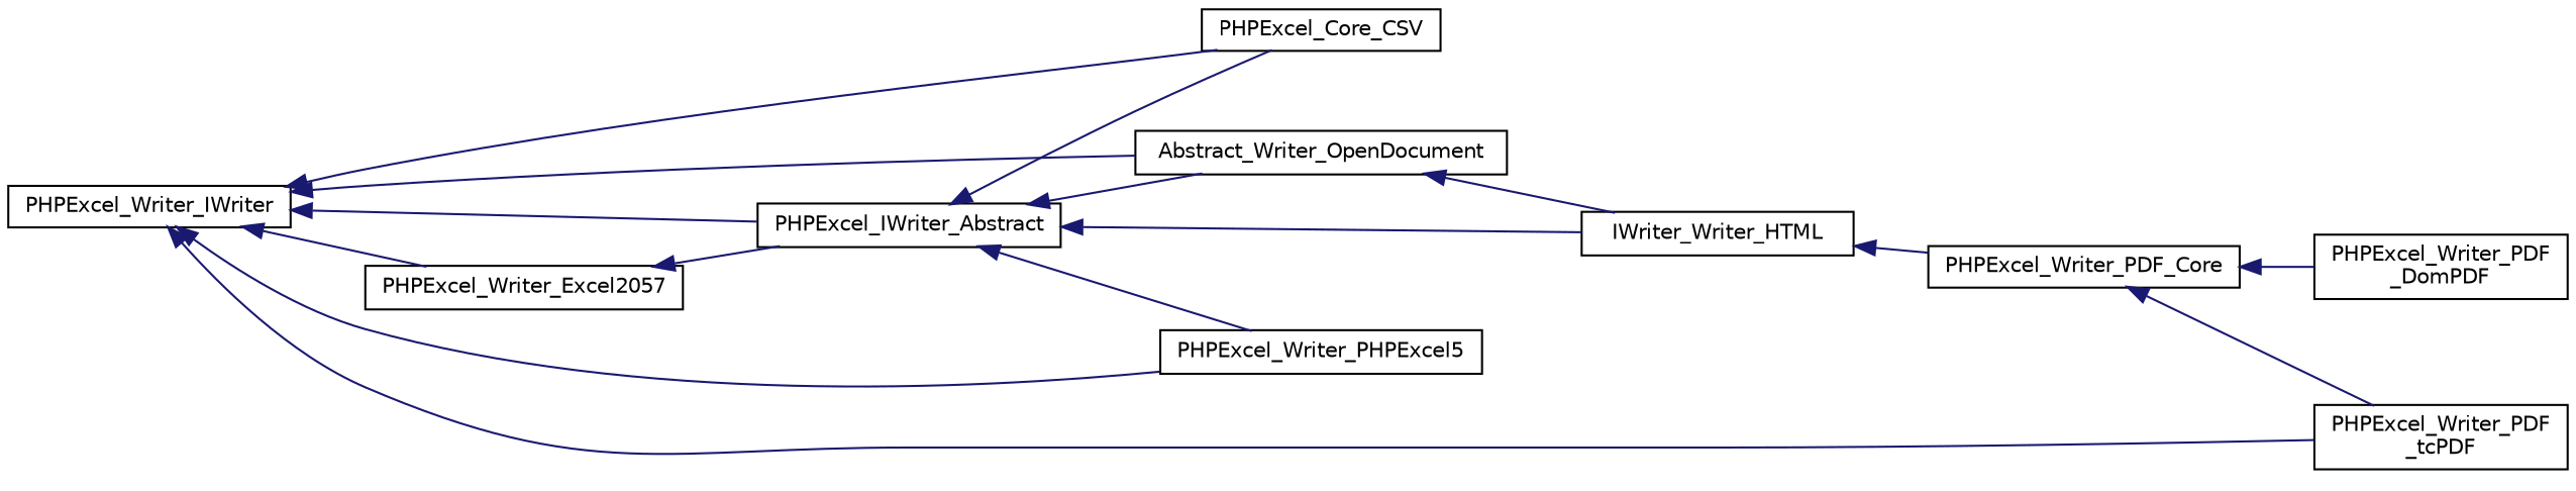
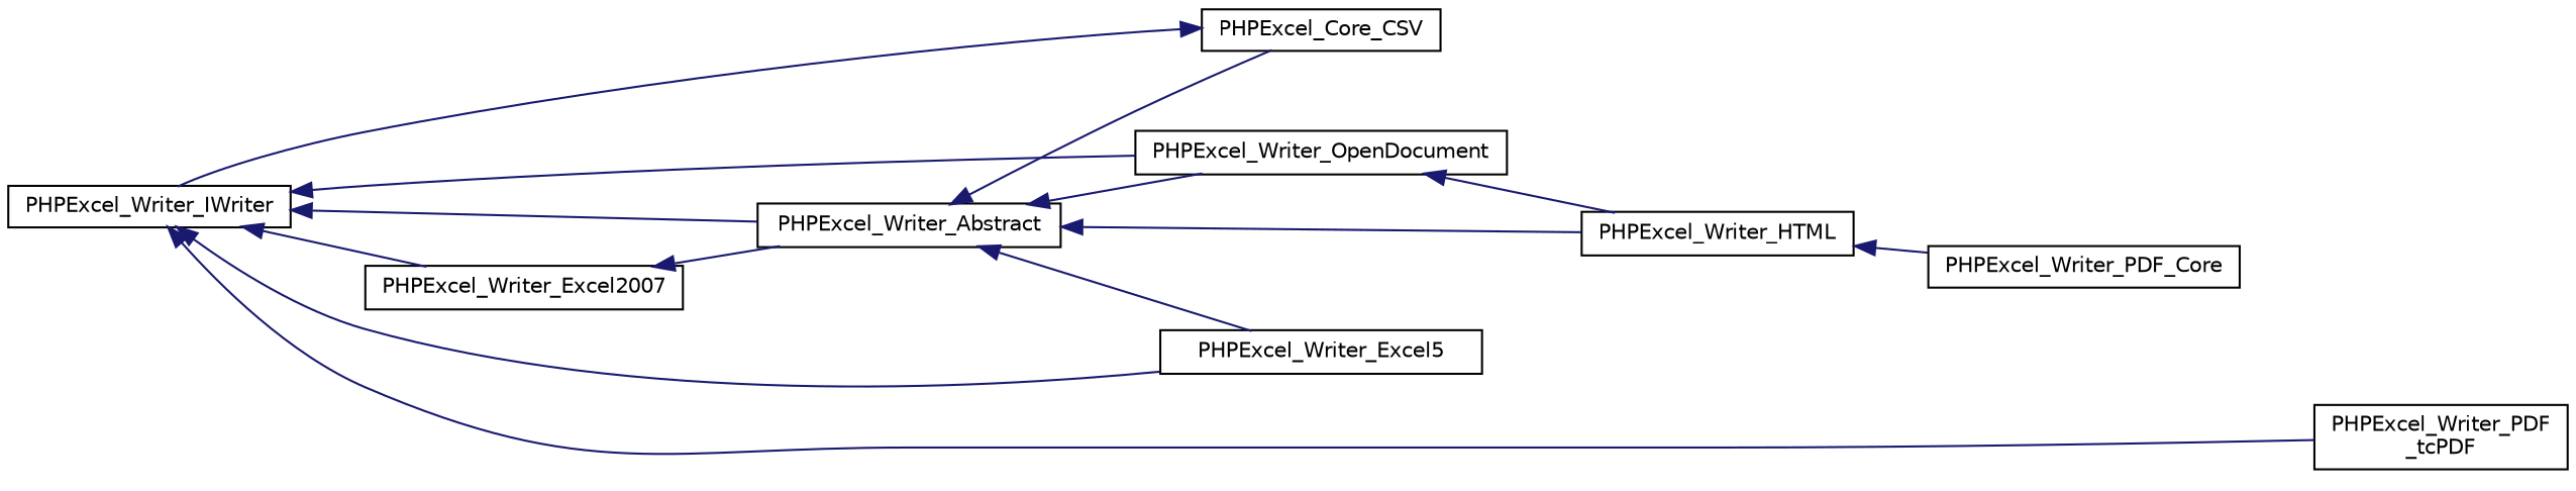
  digraph {
    rankdir=LR
    node [color=black fillcolor=white fontname=Helvetica fontsize=10 shape=record style=filled]
    edge [color=midnightblue dir=back fontname=Helvetica fontsize=10 labelfontname=Helvetica labelfontsize=10 style=solid]
    n1 [height=0.2 label=PHPExcel_Writer_IWriter width=0.4]
-   n2 [height=0.2 label=PHPExcel_IWriter_Abstract width=0.4]
+   n2 [height=0.2 label=PHPExcel_Writer_Abstract width=0.4]
    n3 [height=0.2 label=PHPExcel_Core_CSV width=0.4]
-   n4 [height=0.2 label=PHPExcel_Writer_Excel2057 width=0.4]
-   n5 [height=0.2 label=PHPExcel_Writer_PHPExcel5 width=0.4]
+   n4 [height=0.2 label=PHPExcel_Writer_Excel2007 width=0.4]
+   n5 [height=0.2 label=PHPExcel_Writer_Excel5 width=0.4]
    n6 [height=0.2 label="PHPExcel_Writer_PDF\l_tcPDF" width=0.4]
-   n7 [height=0.2 label=Abstract_Writer_OpenDocument width=0.4]
-   n8 [height=0.2 label=IWriter_Writer_HTML width=0.4]
+   n7 [height=0.2 label=PHPExcel_Writer_OpenDocument width=0.4]
+   n8 [height=0.2 label=PHPExcel_Writer_HTML width=0.4]
    n9 [height=0.2 label=PHPExcel_Writer_PDF_Core width=0.4]
-   n10 [height=0.2 label="PHPExcel_Writer_PDF\l_DomPDF" width=0.4]
    n1 -> n2
-   n1 -> n3
+   n3 -> n1
    n1 -> n4
    n1 -> n5
    n1 -> n6
    n1 -> n7
    n2 -> n3
    n2 -> n5
    n2 -> n7
    n2 -> n8
    n4 -> n2
    n7 -> n8
    n8 -> n9
-   n9 -> n6
-   n9 -> n10
  }
